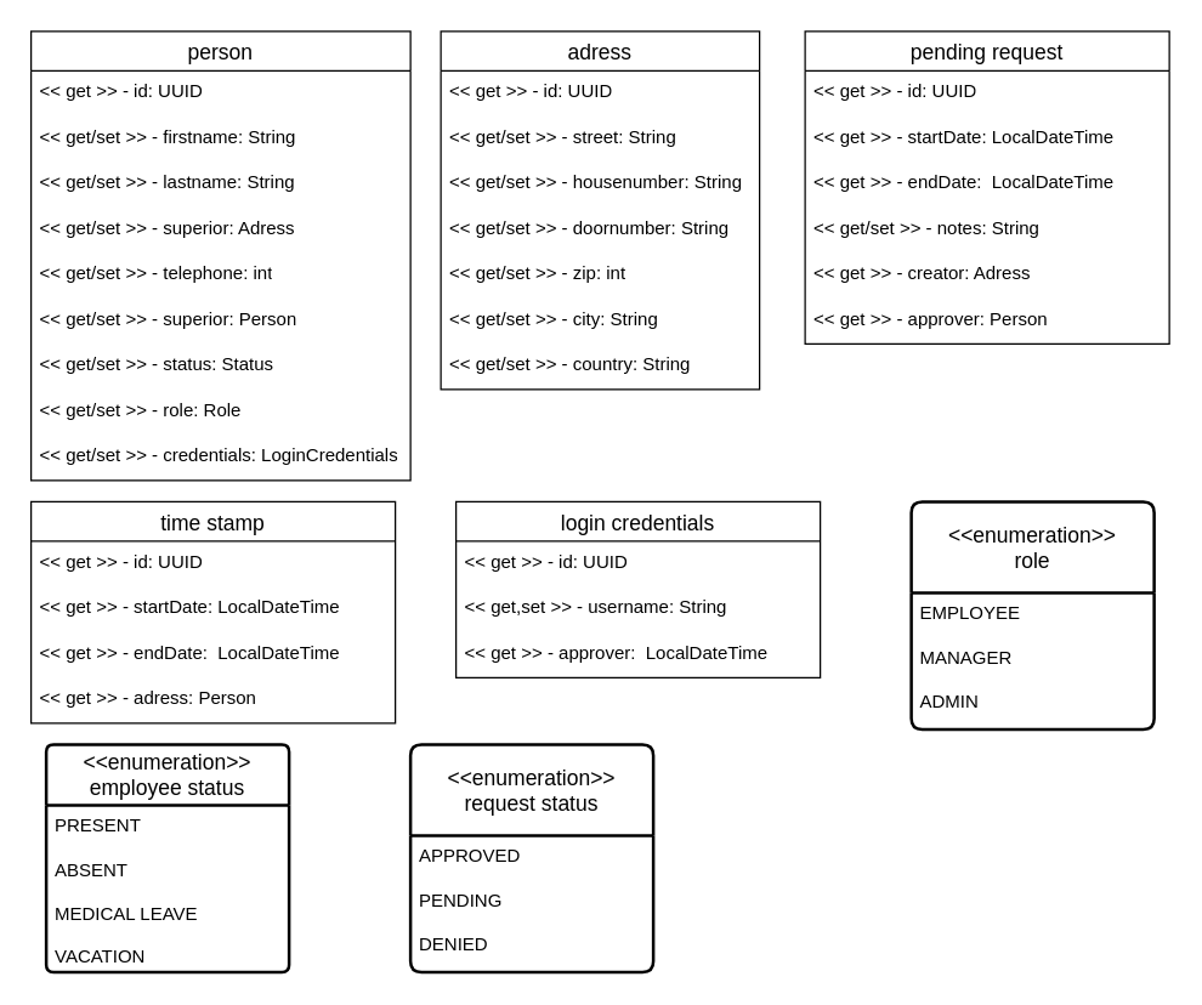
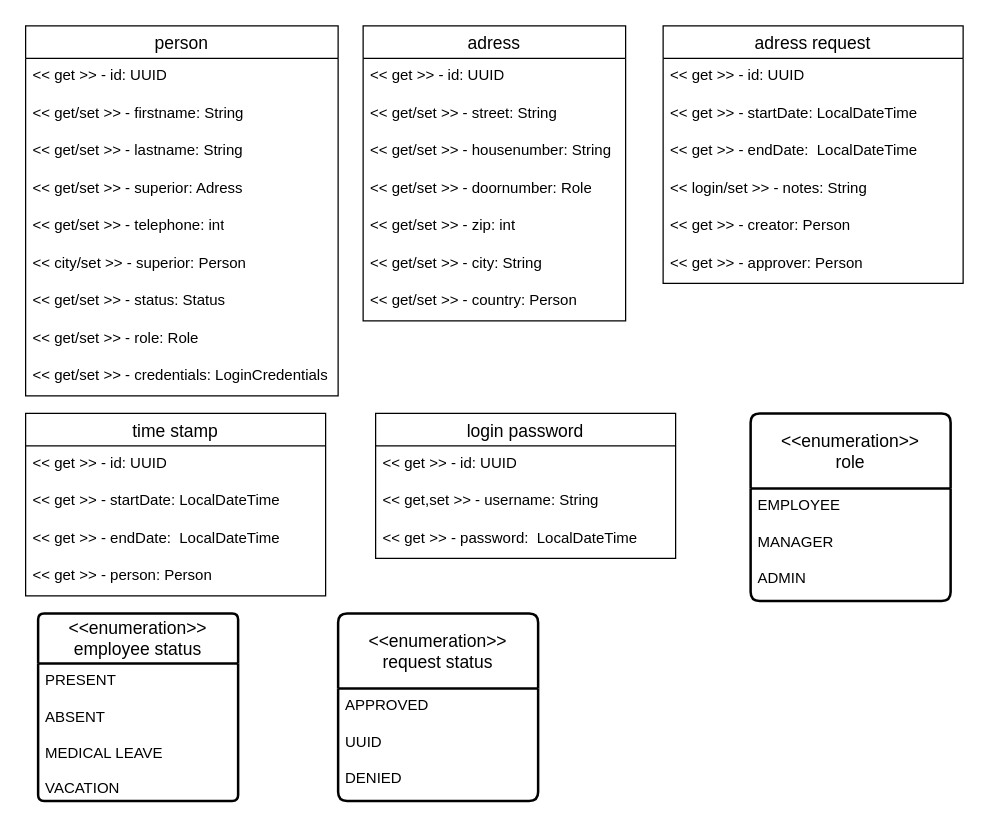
  <mxCell id="0" />
  <mxCell id="1" parent="0" />
  <mxCell id="2" value="person" style="swimlane;fontStyle=0;childLayout=stackLayout;horizontal=1;startSize=26;horizontalStack=0;resizeParent=1;resizeParentMax=0;resizeLast=0;collapsible=1;marginBottom=0;align=center;fontSize=14;" parent="1" vertex="1"><mxGeometry x="20" y="20" width="250" height="296" as="geometry" /></mxCell>
  <mxCell id="3" value="&amp;lt;&amp;lt; get &amp;gt;&amp;gt; - id: UUID" style="text;strokeColor=none;fillColor=none;spacingLeft=4;spacingRight=4;overflow=hidden;rotatable=0;points=[[0,0.5],[1,0.5]];portConstraint=eastwest;fontSize=12;whiteSpace=wrap;html=1;" parent="2" vertex="1"><mxGeometry y="26" width="250" height="30" as="geometry" /></mxCell>
  <mxCell id="4" value="&amp;lt;&amp;lt; get/set &amp;gt;&amp;gt; - firstname: String" style="text;strokeColor=none;fillColor=none;spacingLeft=4;spacingRight=4;overflow=hidden;rotatable=0;points=[[0,0.5],[1,0.5]];portConstraint=eastwest;fontSize=12;whiteSpace=wrap;html=1;" parent="2" vertex="1"><mxGeometry y="56" width="250" height="30" as="geometry" /></mxCell>
  <mxCell id="5" value="&amp;lt;&amp;lt; get/set &amp;gt;&amp;gt; - lastname: String" style="text;strokeColor=none;fillColor=none;spacingLeft=4;spacingRight=4;overflow=hidden;rotatable=0;points=[[0,0.5],[1,0.5]];portConstraint=eastwest;fontSize=12;whiteSpace=wrap;html=1;" parent="2" vertex="1"><mxGeometry y="86" width="250" height="30" as="geometry" /></mxCell>
  <mxCell id="6" value="&amp;lt;&amp;lt; get/set &amp;gt;&amp;gt; - superior: Adress" style="text;strokeColor=none;fillColor=none;spacingLeft=4;spacingRight=4;overflow=hidden;rotatable=0;points=[[0,0.5],[1,0.5]];portConstraint=eastwest;fontSize=12;whiteSpace=wrap;html=1;" parent="2" vertex="1"><mxGeometry y="116" width="250" height="30" as="geometry" /></mxCell>
  <mxCell id="7" value="&amp;lt;&amp;lt; get/set &amp;gt;&amp;gt; - telephone: int" style="text;strokeColor=none;fillColor=none;spacingLeft=4;spacingRight=4;overflow=hidden;rotatable=0;points=[[0,0.5],[1,0.5]];portConstraint=eastwest;fontSize=12;whiteSpace=wrap;html=1;" parent="2" vertex="1"><mxGeometry y="146" width="250" height="30" as="geometry" /></mxCell>
- <mxCell id="8" value="&amp;lt;&amp;lt; get/set &amp;gt;&amp;gt; - superior: Person" style="text;strokeColor=none;fillColor=none;spacingLeft=4;spacingRight=4;overflow=hidden;rotatable=0;points=[[0,0.5],[1,0.5]];portConstraint=eastwest;fontSize=12;whiteSpace=wrap;html=1;" parent="2" vertex="1"><mxGeometry y="176" width="250" height="30" as="geometry" /></mxCell>
+ <mxCell id="8" value="&amp;lt;&amp;lt; city/set &amp;gt;&amp;gt; - superior: Person" style="text;strokeColor=none;fillColor=none;spacingLeft=4;spacingRight=4;overflow=hidden;rotatable=0;points=[[0,0.5],[1,0.5]];portConstraint=eastwest;fontSize=12;whiteSpace=wrap;html=1;" parent="2" vertex="1"><mxGeometry y="176" width="250" height="30" as="geometry" /></mxCell>
  <mxCell id="9" value="&amp;lt;&amp;lt; get/set &amp;gt;&amp;gt; - status: Status" style="text;strokeColor=none;fillColor=none;spacingLeft=4;spacingRight=4;overflow=hidden;rotatable=0;points=[[0,0.5],[1,0.5]];portConstraint=eastwest;fontSize=12;whiteSpace=wrap;html=1;" parent="2" vertex="1"><mxGeometry y="206" width="250" height="30" as="geometry" /></mxCell>
  <mxCell id="10" value="&amp;lt;&amp;lt; get/set &amp;gt;&amp;gt; - role: Role" style="text;strokeColor=none;fillColor=none;spacingLeft=4;spacingRight=4;overflow=hidden;rotatable=0;points=[[0,0.5],[1,0.5]];portConstraint=eastwest;fontSize=12;whiteSpace=wrap;html=1;" parent="2" vertex="1"><mxGeometry y="236" width="250" height="30" as="geometry" /></mxCell>
  <mxCell id="11" value="&amp;lt;&amp;lt; get/set &amp;gt;&amp;gt; - credentials: LoginCredentials" style="text;strokeColor=none;fillColor=none;spacingLeft=4;spacingRight=4;overflow=hidden;rotatable=0;points=[[0,0.5],[1,0.5]];portConstraint=eastwest;fontSize=12;whiteSpace=wrap;html=1;" parent="2" vertex="1"><mxGeometry y="266" width="250" height="30" as="geometry" /></mxCell>
  <mxCell id="12" value="adress" style="swimlane;fontStyle=0;childLayout=stackLayout;horizontal=1;startSize=26;horizontalStack=0;resizeParent=1;resizeParentMax=0;resizeLast=0;collapsible=1;marginBottom=0;align=center;fontSize=14;" parent="1" vertex="1"><mxGeometry x="290" y="20" width="210" height="236" as="geometry" /></mxCell>
  <mxCell id="13" value="&amp;lt;&amp;lt; get &amp;gt;&amp;gt; - id: UUID" style="text;strokeColor=none;fillColor=none;spacingLeft=4;spacingRight=4;overflow=hidden;rotatable=0;points=[[0,0.5],[1,0.5]];portConstraint=eastwest;fontSize=12;whiteSpace=wrap;html=1;" parent="12" vertex="1"><mxGeometry y="26" width="210" height="30" as="geometry" /></mxCell>
  <mxCell id="14" value="&amp;lt;&amp;lt; get/set &amp;gt;&amp;gt;&amp;nbsp;- street: String" style="text;strokeColor=none;fillColor=none;spacingLeft=4;spacingRight=4;overflow=hidden;rotatable=0;points=[[0,0.5],[1,0.5]];portConstraint=eastwest;fontSize=12;whiteSpace=wrap;html=1;" parent="12" vertex="1"><mxGeometry y="56" width="210" height="30" as="geometry" /></mxCell>
  <mxCell id="15" value="&amp;lt;&amp;lt; get/set &amp;gt;&amp;gt;&amp;nbsp;- housenumber: String" style="text;strokeColor=none;fillColor=none;spacingLeft=4;spacingRight=4;overflow=hidden;rotatable=0;points=[[0,0.5],[1,0.5]];portConstraint=eastwest;fontSize=12;whiteSpace=wrap;html=1;" parent="12" vertex="1"><mxGeometry y="86" width="210" height="30" as="geometry" /></mxCell>
- <mxCell id="16" value="&amp;lt;&amp;lt; get/set &amp;gt;&amp;gt;&amp;nbsp;- doornumber: String" style="text;strokeColor=none;fillColor=none;spacingLeft=4;spacingRight=4;overflow=hidden;rotatable=0;points=[[0,0.5],[1,0.5]];portConstraint=eastwest;fontSize=12;whiteSpace=wrap;html=1;" parent="12" vertex="1"><mxGeometry y="116" width="210" height="30" as="geometry" /></mxCell>
+ <mxCell id="16" value="&amp;lt;&amp;lt; get/set &amp;gt;&amp;gt;&amp;nbsp;- doornumber: Role" style="text;strokeColor=none;fillColor=none;spacingLeft=4;spacingRight=4;overflow=hidden;rotatable=0;points=[[0,0.5],[1,0.5]];portConstraint=eastwest;fontSize=12;whiteSpace=wrap;html=1;" parent="12" vertex="1"><mxGeometry y="116" width="210" height="30" as="geometry" /></mxCell>
  <mxCell id="17" value="&amp;lt;&amp;lt; get/set &amp;gt;&amp;gt;&amp;nbsp;- zip: int" style="text;strokeColor=none;fillColor=none;spacingLeft=4;spacingRight=4;overflow=hidden;rotatable=0;points=[[0,0.5],[1,0.5]];portConstraint=eastwest;fontSize=12;whiteSpace=wrap;html=1;" parent="12" vertex="1"><mxGeometry y="146" width="210" height="30" as="geometry" /></mxCell>
  <mxCell id="18" value="&amp;lt;&amp;lt; get/set &amp;gt;&amp;gt;&amp;nbsp;- city: String" style="text;strokeColor=none;fillColor=none;spacingLeft=4;spacingRight=4;overflow=hidden;rotatable=0;points=[[0,0.5],[1,0.5]];portConstraint=eastwest;fontSize=12;whiteSpace=wrap;html=1;" parent="12" vertex="1"><mxGeometry y="176" width="210" height="30" as="geometry" /></mxCell>
- <mxCell id="19" value="&amp;lt;&amp;lt; get/set &amp;gt;&amp;gt;&amp;nbsp;- country: String" style="text;strokeColor=none;fillColor=none;spacingLeft=4;spacingRight=4;overflow=hidden;rotatable=0;points=[[0,0.5],[1,0.5]];portConstraint=eastwest;fontSize=12;whiteSpace=wrap;html=1;" parent="12" vertex="1"><mxGeometry y="206" width="210" height="30" as="geometry" /></mxCell>
- <mxCell id="20" value="pending request" style="swimlane;fontStyle=0;childLayout=stackLayout;horizontal=1;startSize=26;horizontalStack=0;resizeParent=1;resizeParentMax=0;resizeLast=0;collapsible=1;marginBottom=0;align=center;fontSize=14;" parent="1" vertex="1"><mxGeometry x="530" y="20" width="240" height="206" as="geometry" /></mxCell>
+ <mxCell id="19" value="&amp;lt;&amp;lt; get/set &amp;gt;&amp;gt;&amp;nbsp;- country: Person" style="text;strokeColor=none;fillColor=none;spacingLeft=4;spacingRight=4;overflow=hidden;rotatable=0;points=[[0,0.5],[1,0.5]];portConstraint=eastwest;fontSize=12;whiteSpace=wrap;html=1;" parent="12" vertex="1"><mxGeometry y="206" width="210" height="30" as="geometry" /></mxCell>
+ <mxCell id="20" value="adress request" style="swimlane;fontStyle=0;childLayout=stackLayout;horizontal=1;startSize=26;horizontalStack=0;resizeParent=1;resizeParentMax=0;resizeLast=0;collapsible=1;marginBottom=0;align=center;fontSize=14;" parent="1" vertex="1"><mxGeometry x="530" y="20" width="240" height="206" as="geometry" /></mxCell>
  <mxCell id="21" value="&amp;lt;&amp;lt; get &amp;gt;&amp;gt; - id: UUID" style="text;strokeColor=none;fillColor=none;spacingLeft=4;spacingRight=4;overflow=hidden;rotatable=0;points=[[0,0.5],[1,0.5]];portConstraint=eastwest;fontSize=12;whiteSpace=wrap;html=1;" parent="20" vertex="1"><mxGeometry y="26" width="240" height="30" as="geometry" /></mxCell>
  <mxCell id="22" value="&amp;lt;&amp;lt; get &amp;gt;&amp;gt;&amp;nbsp;- startDate: LocalDateTime" style="text;strokeColor=none;fillColor=none;spacingLeft=4;spacingRight=4;overflow=hidden;rotatable=0;points=[[0,0.5],[1,0.5]];portConstraint=eastwest;fontSize=12;whiteSpace=wrap;html=1;" parent="20" vertex="1"><mxGeometry y="56" width="240" height="30" as="geometry" /></mxCell>
  <mxCell id="23" value="&amp;lt;&amp;lt; get &amp;gt;&amp;gt;&amp;nbsp;- endDate:&amp;nbsp;&amp;nbsp;LocalDateTime" style="text;strokeColor=none;fillColor=none;spacingLeft=4;spacingRight=4;overflow=hidden;rotatable=0;points=[[0,0.5],[1,0.5]];portConstraint=eastwest;fontSize=12;whiteSpace=wrap;html=1;" parent="20" vertex="1"><mxGeometry y="86" width="240" height="30" as="geometry" /></mxCell>
- <mxCell id="24" value="&amp;lt;&amp;lt; get/set &amp;gt;&amp;gt;&amp;nbsp;- notes: String" style="text;strokeColor=none;fillColor=none;spacingLeft=4;spacingRight=4;overflow=hidden;rotatable=0;points=[[0,0.5],[1,0.5]];portConstraint=eastwest;fontSize=12;whiteSpace=wrap;html=1;" parent="20" vertex="1"><mxGeometry y="116" width="240" height="30" as="geometry" /></mxCell>
- <mxCell id="25" value="&amp;lt;&amp;lt; get &amp;gt;&amp;gt;&amp;nbsp;- creator: Adress" style="text;strokeColor=none;fillColor=none;spacingLeft=4;spacingRight=4;overflow=hidden;rotatable=0;points=[[0,0.5],[1,0.5]];portConstraint=eastwest;fontSize=12;whiteSpace=wrap;html=1;" parent="20" vertex="1"><mxGeometry y="146" width="240" height="30" as="geometry" /></mxCell>
+ <mxCell id="24" value="&amp;lt;&amp;lt; login/set &amp;gt;&amp;gt;&amp;nbsp;- notes: String" style="text;strokeColor=none;fillColor=none;spacingLeft=4;spacingRight=4;overflow=hidden;rotatable=0;points=[[0,0.5],[1,0.5]];portConstraint=eastwest;fontSize=12;whiteSpace=wrap;html=1;" parent="20" vertex="1"><mxGeometry y="116" width="240" height="30" as="geometry" /></mxCell>
+ <mxCell id="25" value="&amp;lt;&amp;lt; get &amp;gt;&amp;gt;&amp;nbsp;- creator: Person" style="text;strokeColor=none;fillColor=none;spacingLeft=4;spacingRight=4;overflow=hidden;rotatable=0;points=[[0,0.5],[1,0.5]];portConstraint=eastwest;fontSize=12;whiteSpace=wrap;html=1;" parent="20" vertex="1"><mxGeometry y="146" width="240" height="30" as="geometry" /></mxCell>
  <mxCell id="26" value="&amp;lt;&amp;lt; get &amp;gt;&amp;gt;&amp;nbsp;- approver: Person" style="text;strokeColor=none;fillColor=none;spacingLeft=4;spacingRight=4;overflow=hidden;rotatable=0;points=[[0,0.5],[1,0.5]];portConstraint=eastwest;fontSize=12;whiteSpace=wrap;html=1;" parent="20" vertex="1"><mxGeometry y="176" width="240" height="30" as="geometry" /></mxCell>
  <mxCell id="27" value="time stamp" style="swimlane;fontStyle=0;childLayout=stackLayout;horizontal=1;startSize=26;horizontalStack=0;resizeParent=1;resizeParentMax=0;resizeLast=0;collapsible=1;marginBottom=0;align=center;fontSize=14;" parent="1" vertex="1"><mxGeometry x="20" y="330" width="240" height="146" as="geometry" /></mxCell>
  <mxCell id="28" value="&amp;lt;&amp;lt; get &amp;gt;&amp;gt; - id: UUID" style="text;strokeColor=none;fillColor=none;spacingLeft=4;spacingRight=4;overflow=hidden;rotatable=0;points=[[0,0.5],[1,0.5]];portConstraint=eastwest;fontSize=12;whiteSpace=wrap;html=1;" parent="27" vertex="1"><mxGeometry y="26" width="240" height="30" as="geometry" /></mxCell>
  <mxCell id="29" value="&amp;lt;&amp;lt; get &amp;gt;&amp;gt;&amp;nbsp;- startDate: LocalDateTime" style="text;strokeColor=none;fillColor=none;spacingLeft=4;spacingRight=4;overflow=hidden;rotatable=0;points=[[0,0.5],[1,0.5]];portConstraint=eastwest;fontSize=12;whiteSpace=wrap;html=1;" parent="27" vertex="1"><mxGeometry y="56" width="240" height="30" as="geometry" /></mxCell>
  <mxCell id="30" value="&amp;lt;&amp;lt; get &amp;gt;&amp;gt;&amp;nbsp;- endDate:&amp;nbsp;&amp;nbsp;LocalDateTime" style="text;strokeColor=none;fillColor=none;spacingLeft=4;spacingRight=4;overflow=hidden;rotatable=0;points=[[0,0.5],[1,0.5]];portConstraint=eastwest;fontSize=12;whiteSpace=wrap;html=1;" parent="27" vertex="1"><mxGeometry y="86" width="240" height="30" as="geometry" /></mxCell>
- <mxCell id="31" value="&amp;lt;&amp;lt; get &amp;gt;&amp;gt;&amp;nbsp;- adress: Person" style="text;strokeColor=none;fillColor=none;spacingLeft=4;spacingRight=4;overflow=hidden;rotatable=0;points=[[0,0.5],[1,0.5]];portConstraint=eastwest;fontSize=12;whiteSpace=wrap;html=1;" parent="27" vertex="1"><mxGeometry y="116" width="240" height="30" as="geometry" /></mxCell>
- <mxCell id="32" value="login credentials" style="swimlane;fontStyle=0;childLayout=stackLayout;horizontal=1;startSize=26;horizontalStack=0;resizeParent=1;resizeParentMax=0;resizeLast=0;collapsible=1;marginBottom=0;align=center;fontSize=14;" parent="1" vertex="1"><mxGeometry x="300" y="330" width="240" height="116" as="geometry" /></mxCell>
+ <mxCell id="31" value="&amp;lt;&amp;lt; get &amp;gt;&amp;gt;&amp;nbsp;- person: Person" style="text;strokeColor=none;fillColor=none;spacingLeft=4;spacingRight=4;overflow=hidden;rotatable=0;points=[[0,0.5],[1,0.5]];portConstraint=eastwest;fontSize=12;whiteSpace=wrap;html=1;" parent="27" vertex="1"><mxGeometry y="116" width="240" height="30" as="geometry" /></mxCell>
+ <mxCell id="32" value="login password" style="swimlane;fontStyle=0;childLayout=stackLayout;horizontal=1;startSize=26;horizontalStack=0;resizeParent=1;resizeParentMax=0;resizeLast=0;collapsible=1;marginBottom=0;align=center;fontSize=14;" parent="1" vertex="1"><mxGeometry x="300" y="330" width="240" height="116" as="geometry" /></mxCell>
  <mxCell id="33" value="&amp;lt;&amp;lt; get &amp;gt;&amp;gt; - id: UUID" style="text;strokeColor=none;fillColor=none;spacingLeft=4;spacingRight=4;overflow=hidden;rotatable=0;points=[[0,0.5],[1,0.5]];portConstraint=eastwest;fontSize=12;whiteSpace=wrap;html=1;" parent="32" vertex="1"><mxGeometry y="26" width="240" height="30" as="geometry" /></mxCell>
  <mxCell id="34" value="&amp;lt;&amp;lt; get,set &amp;gt;&amp;gt;&amp;nbsp;- username: String" style="text;strokeColor=none;fillColor=none;spacingLeft=4;spacingRight=4;overflow=hidden;rotatable=0;points=[[0,0.5],[1,0.5]];portConstraint=eastwest;fontSize=12;whiteSpace=wrap;html=1;" parent="32" vertex="1"><mxGeometry y="56" width="240" height="30" as="geometry" /></mxCell>
- <mxCell id="35" value="&amp;lt;&amp;lt; get &amp;gt;&amp;gt;&amp;nbsp;- approver:&amp;nbsp;&amp;nbsp;LocalDateTime" style="text;strokeColor=none;fillColor=none;spacingLeft=4;spacingRight=4;overflow=hidden;rotatable=0;points=[[0,0.5],[1,0.5]];portConstraint=eastwest;fontSize=12;whiteSpace=wrap;html=1;" parent="32" vertex="1"><mxGeometry y="86" width="240" height="30" as="geometry" /></mxCell>
+ <mxCell id="35" value="&amp;lt;&amp;lt; get &amp;gt;&amp;gt;&amp;nbsp;- password:&amp;nbsp;&amp;nbsp;LocalDateTime" style="text;strokeColor=none;fillColor=none;spacingLeft=4;spacingRight=4;overflow=hidden;rotatable=0;points=[[0,0.5],[1,0.5]];portConstraint=eastwest;fontSize=12;whiteSpace=wrap;html=1;" parent="32" vertex="1"><mxGeometry y="86" width="240" height="30" as="geometry" /></mxCell>
  <mxCell id="36" value="&amp;lt;&amp;lt;enumeration&amp;gt;&amp;gt;&lt;div&gt;role&lt;/div&gt;" style="swimlane;childLayout=stackLayout;horizontal=1;startSize=60;horizontalStack=0;rounded=1;fontSize=14;fontStyle=0;strokeWidth=2;resizeParent=0;resizeLast=1;shadow=0;dashed=0;align=center;arcSize=4;whiteSpace=wrap;html=1;" parent="1" vertex="1"><mxGeometry x="600" y="330" width="160" height="150" as="geometry" /></mxCell>
  <mxCell id="37" value="EMPLOYEE&lt;div&gt;&lt;br&gt;&lt;/div&gt;&lt;div&gt;MANAGER&lt;/div&gt;&lt;div&gt;&lt;br&gt;&lt;/div&gt;&lt;div&gt;ADMIN&lt;/div&gt;" style="align=left;strokeColor=none;fillColor=none;spacingLeft=4;spacingRight=4;fontSize=12;verticalAlign=top;resizable=0;rotatable=0;part=1;html=1;whiteSpace=wrap;" parent="36" vertex="1"><mxGeometry y="60" width="160" height="90" as="geometry" /></mxCell>
  <mxCell id="38" value="&amp;lt;&amp;lt;enumeration&amp;gt;&amp;gt;&lt;div&gt;employee status&lt;/div&gt;" style="swimlane;childLayout=stackLayout;horizontal=1;startSize=40;horizontalStack=0;rounded=1;fontSize=14;fontStyle=0;strokeWidth=2;resizeParent=0;resizeLast=1;shadow=0;dashed=0;align=center;arcSize=4;whiteSpace=wrap;html=1;" parent="1" vertex="1"><mxGeometry x="30" y="490" width="160" height="150" as="geometry" /></mxCell>
  <mxCell id="39" value="&lt;div&gt;PRESENT&lt;/div&gt;&lt;div&gt;&lt;br&gt;&lt;/div&gt;&lt;div&gt;ABSENT&lt;/div&gt;&lt;div&gt;&lt;br&gt;&lt;/div&gt;&lt;div&gt;MEDICAL LEAVE&lt;/div&gt;&lt;div&gt;&lt;br&gt;&lt;/div&gt;&lt;div&gt;VACATION&lt;/div&gt;" style="align=left;strokeColor=none;fillColor=none;spacingLeft=4;spacingRight=4;fontSize=12;verticalAlign=top;resizable=0;rotatable=0;part=1;html=1;whiteSpace=wrap;" parent="38" vertex="1"><mxGeometry y="40" width="160" height="110" as="geometry" /></mxCell>
  <mxCell id="40" value="&amp;lt;&amp;lt;enumeration&amp;gt;&amp;gt;&lt;div&gt;request status&lt;/div&gt;" style="swimlane;childLayout=stackLayout;horizontal=1;startSize=60;horizontalStack=0;rounded=1;fontSize=14;fontStyle=0;strokeWidth=2;resizeParent=0;resizeLast=1;shadow=0;dashed=0;align=center;arcSize=4;whiteSpace=wrap;html=1;" parent="1" vertex="1"><mxGeometry x="270" y="490" width="160" height="150" as="geometry" /></mxCell>
- <mxCell id="41" value="APPROVED&lt;div&gt;&lt;br&gt;&lt;/div&gt;&lt;div&gt;PENDING&lt;/div&gt;&lt;div&gt;&lt;br&gt;&lt;/div&gt;&lt;div&gt;DENIED&lt;/div&gt;" style="align=left;strokeColor=none;fillColor=none;spacingLeft=4;spacingRight=4;fontSize=12;verticalAlign=top;resizable=0;rotatable=0;part=1;html=1;whiteSpace=wrap;" parent="40" vertex="1"><mxGeometry y="60" width="160" height="90" as="geometry" /></mxCell>
+ <mxCell id="41" value="APPROVED&lt;div&gt;&lt;br&gt;&lt;/div&gt;&lt;div&gt;UUID&lt;/div&gt;&lt;div&gt;&lt;br&gt;&lt;/div&gt;&lt;div&gt;DENIED&lt;/div&gt;" style="align=left;strokeColor=none;fillColor=none;spacingLeft=4;spacingRight=4;fontSize=12;verticalAlign=top;resizable=0;rotatable=0;part=1;html=1;whiteSpace=wrap;" parent="40" vertex="1"><mxGeometry y="60" width="160" height="90" as="geometry" /></mxCell>
